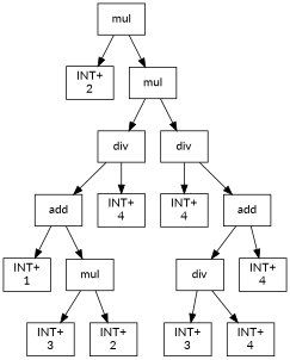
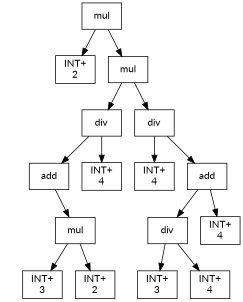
  digraph {
    fontname=Lato
    node [shape=box fontname=Lato]
    edge [fontname=Lato]
    n1 [label=mul]
    n2 [label="INT+\n2"]
    n3 [label=mul]
    n4 [label=div]
    n5 [label=div]
    n6 [label=add]
    n7 [label="INT+\n4"]
-   n8 [label="INT+\n1"]
    n9 [label=mul]
    n10 [label="INT+\n3"]
    n11 [label="INT+\n2"]
    n12 [label="INT+\n4"]
    n13 [label=add]
    n14 [label=div]
    n15 [label="INT+\n4"]
    n16 [label="INT+\n3"]
    n17 [label="INT+\n4"]
    n1 -> n2
    n1 -> n3
    n3 -> n4
    n3 -> n5
    n4 -> n6
    n4 -> n7
    n5 -> n12
    n5 -> n13
-   n6 -> n8
    n6 -> n9
    n9 -> n10
    n9 -> n11
    n13 -> n14
    n13 -> n15
    n14 -> n16
    n14 -> n17
  }
